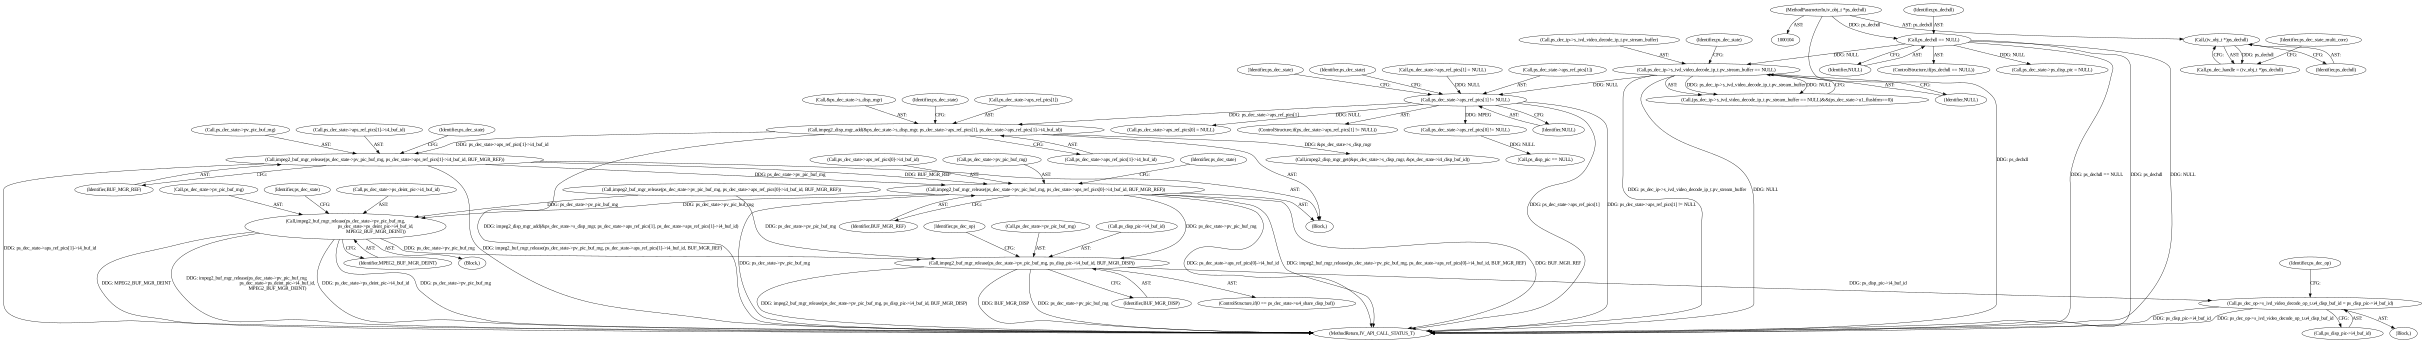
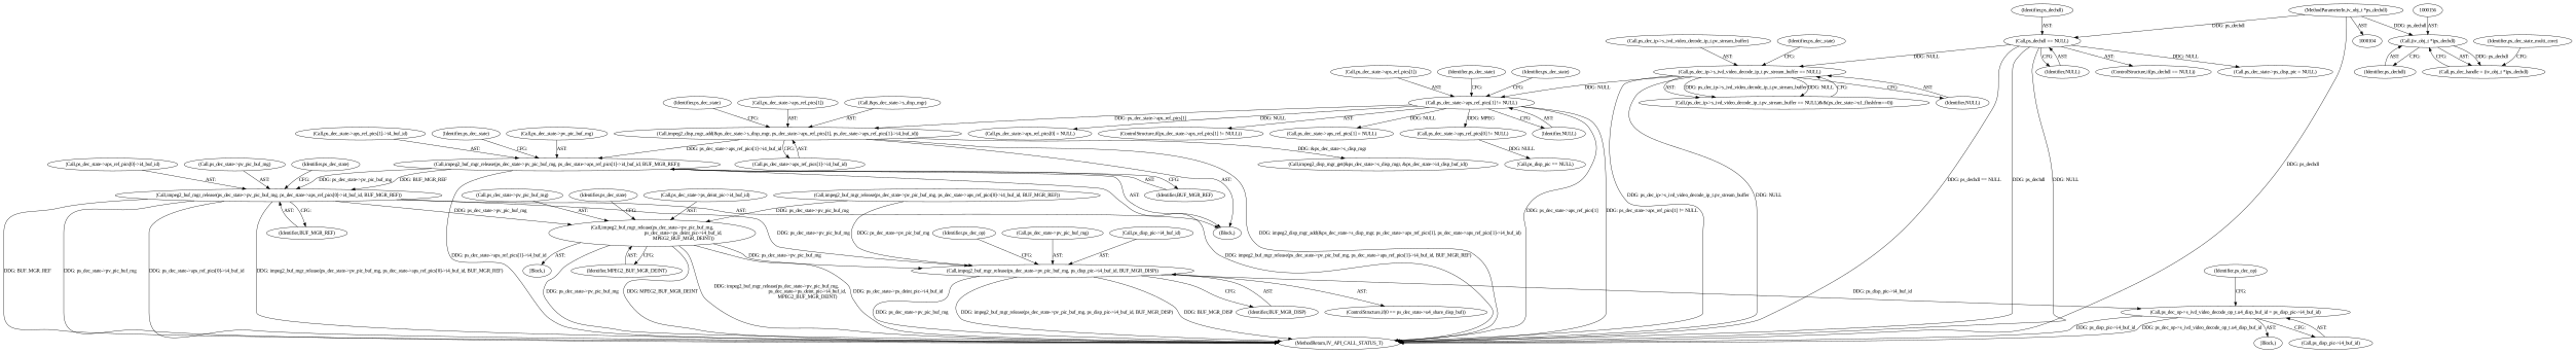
  digraph {
    fontname="Liberation Serif"
    node [fontname="Liberation Serif"]
    edge [fontname="Liberation Serif"]
    n1 [label="(Call,impeg2_buf_mgr_release(ps_dec_state->pv_pic_buf_mg, ps_dec_state->aps_ref_pics[1]->i4_buf_id, BUF_MGR_REF))"]
    n2 [label="(Call,impeg2_buf_mgr_release(ps_dec_state->pv_pic_buf_mg, ps_dec_state->aps_ref_pics[0]->i4_buf_id, BUF_MGR_REF))"]
    n3 [label="(MethodReturn,IV_API_CALL_STATUS_T)"]
    n4 [label="(Block,)"]
    n5 [label="(Identifier,BUF_MGR_REF)"]
    n6 [label="(Call,impeg2_buf_mgr_release(ps_dec_state->pv_pic_buf_mg,\n                                               ps_dec_state->ps_deint_pic->i4_buf_id,\n                                               MPEG2_BUF_MGR_DEINT))"]
    n7 [label="(Call,impeg2_buf_mgr_release(ps_dec_state->pv_pic_buf_mg, ps_disp_pic->i4_buf_id, BUF_MGR_DISP))"]
    n8 [label="(Identifier,BUF_MGR_REF)"]
    n9 [label="(Call,impeg2_disp_mgr_add(&ps_dec_state->s_disp_mgr, ps_dec_state->aps_ref_pics[1], ps_dec_state->aps_ref_pics[1]->i4_buf_id))"]
    n10 [label="(Call,impeg2_disp_mgr_get(&ps_dec_state->s_disp_mgr, &ps_dec_state->i4_disp_buf_id))"]
    n11 [label="(Call,ps_dec_state->aps_ref_pics[1]->i4_buf_id)"]
    n12 [label="(Call,ps_dec_state->aps_ref_pics[1] != NULL)"]
    n13 [label="(Call,ps_dec_state->aps_ref_pics[0] = NULL)"]
    n14 [label="(ControlStructure,if(ps_dec_state->aps_ref_pics[1] != NULL))"]
    n15 [label="(Call,ps_dec_state->aps_ref_pics[1] = NULL)"]
    n16 [label="(Call,ps_dec_state->aps_ref_pics[0] != NULL)"]
    n17 [label="(Identifier,NULL)"]
    n18 [label="(Call,ps_disp_pic == NULL)"]
    n19 [label="(Call,ps_dec_ip->s_ivd_video_decode_ip_t.pv_stream_buffer == NULL)"]
    n20 [label="(Call,(ps_dec_ip->s_ivd_video_decode_ip_t.pv_stream_buffer == NULL)&&(ps_dec_state->u1_flushfrm==0))"]
    n21 [label="(Identifier,NULL)"]
    n22 [label="(Call,ps_dechdl == NULL)"]
    n23 [label="(Identifier,NULL)"]
    n24 [label="(ControlStructure,if(ps_dechdl == NULL))"]
    n25 [label="(Call,ps_dec_state->ps_disp_pic = NULL)"]
    n26 [label="(Call,(iv_obj_t *)ps_dechdl)"]
    n27 [label="(Call,ps_dec_handle = (iv_obj_t *)ps_dechdl)"]
    n28 [label="(Identifier,ps_dechdl)"]
    n29 [label="(MethodParameterIn,iv_obj_t *ps_dechdl)"]
    1000104
    n31 [label="(Identifier,MPEG2_BUF_MGR_DEINT)"]
    n32 [label="(Block,)"]
    n33 [label="(Call,ps_dec_op->s_ivd_video_decode_op_t.u4_disp_buf_id = ps_disp_pic->i4_buf_id)"]
    n34 [label="(Identifier,BUF_MGR_DISP)"]
    n35 [label="(ControlStructure,if(0 == ps_dec_state->u4_share_disp_buf))"]
    n36 [label="(Block,)"]
    n37 [label="(Call,ps_disp_pic->i4_buf_id)"]
    n38 [label="(Call,&ps_dec_state->s_disp_mgr)"]
    n39 [label="(Call,ps_dec_state->pv_pic_buf_mg)"]
    n40 [label="(Call,ps_dec_state->aps_ref_pics[0]->i4_buf_id)"]
    n41 [label="(Identifier,ps_dec_op)"]
    n42 [label="(Identifier,ps_dechdl)"]
    n43 [label="(Call,ps_dec_state->ps_deint_pic->i4_buf_id)"]
    n44 [label="(Call,ps_dec_state->pv_pic_buf_mg)"]
    n45 [label="(Call,ps_dec_state->pv_pic_buf_mg)"]
    n46 [label="(Call,ps_dec_state->aps_ref_pics[1])"]
    n47 [label="(Identifier,ps_dec_state)"]
    n48 [label="(Call,ps_dec_state->aps_ref_pics[1]->i4_buf_id)"]
    n49 [label="(Identifier,ps_dec_state)"]
    n50 [label="(Call,ps_disp_pic->i4_buf_id)"]
    n51 [label="(Call,ps_dec_ip->s_ivd_video_decode_ip_t.pv_stream_buffer)"]
    n52 [label="(Identifier,ps_dec_state)"]
    n53 [label="(Identifier,ps_dec_state)"]
    n54 [label="(Identifier,ps_dec_state)"]
    n55 [label="(Call,impeg2_buf_mgr_release(ps_dec_state->pv_pic_buf_mg, ps_dec_state->aps_ref_pics[0]->i4_buf_id, BUF_MGR_REF))"]
    n56 [label="(Identifier,ps_dec_state_multi_core)"]
    n57 [label="(Identifier,ps_dec_op)"]
    n58 [label="(Call,ps_dec_state->aps_ref_pics[1])"]
    n59 [label="(Call,ps_dec_state->pv_pic_buf_mg)"]
    n60 [label="(Identifier,ps_dec_state)"]
    n61 [label="(Identifier,ps_dec_state)"]
+   1000156
    n1 -> n2 [label="DDG: ps_dec_state->pv_pic_buf_mg"]
    n1 -> n2 [label="DDG: BUF_MGR_REF"]
    n1 -> n3 [label="DDG: ps_dec_state->aps_ref_pics[1]->i4_buf_id"]
    n1 -> n3 [label="DDG: impeg2_buf_mgr_release(ps_dec_state->pv_pic_buf_mg, ps_dec_state->aps_ref_pics[1]->i4_buf_id, BUF_MGR_REF)"]
    n1 -> n4 [label="AST: "]
    n1 -> n5 [label="CFG: "]
    n2 -> n3 [label="DDG: BUF_MGR_REF"]
    n2 -> n3 [label="DDG: ps_dec_state->pv_pic_buf_mg"]
    n2 -> n3 [label="DDG: ps_dec_state->aps_ref_pics[0]->i4_buf_id"]
    n2 -> n3 [label="DDG: impeg2_buf_mgr_release(ps_dec_state->pv_pic_buf_mg, ps_dec_state->aps_ref_pics[0]->i4_buf_id, BUF_MGR_REF)"]
    n2 -> n4 [label="AST: "]
    n2 -> n6 [label="DDG: ps_dec_state->pv_pic_buf_mg"]
    n2 -> n7 [label="DDG: ps_dec_state->pv_pic_buf_mg"]
    n2 -> n8 [label="CFG: "]
    n5 -> n1 [label="AST: "]
    n6 -> n3 [label="DDG: ps_dec_state->pv_pic_buf_mg"]
    n6 -> n3 [label="DDG: MPEG2_BUF_MGR_DEINT"]
    n6 -> n3 [label="DDG: impeg2_buf_mgr_release(ps_dec_state->pv_pic_buf_mg,\n                                               ps_dec_state->ps_deint_pic->i4_buf_id,\n                                               MPEG2_BUF_MGR_DEINT)"]
    n6 -> n3 [label="DDG: ps_dec_state->ps_deint_pic->i4_buf_id"]
    n6 -> n7 [label="DDG: ps_dec_state->pv_pic_buf_mg"]
    n6 -> n31 [label="CFG: "]
    n6 -> n32 [label="AST: "]
    n7 -> n3 [label="DDG: ps_dec_state->pv_pic_buf_mg"]
    n7 -> n3 [label="DDG: impeg2_buf_mgr_release(ps_dec_state->pv_pic_buf_mg, ps_disp_pic->i4_buf_id, BUF_MGR_DISP)"]
    n7 -> n3 [label="DDG: BUF_MGR_DISP"]
    n7 -> n33 [label="DDG: ps_disp_pic->i4_buf_id"]
    n7 -> n34 [label="CFG: "]
    n7 -> n35 [label="AST: "]
    n8 -> n2 [label="AST: "]
    n9 -> n1 [label="DDG: ps_dec_state->aps_ref_pics[1]->i4_buf_id"]
    n9 -> n3 [label="DDG: impeg2_disp_mgr_add(&ps_dec_state->s_disp_mgr, ps_dec_state->aps_ref_pics[1], ps_dec_state->aps_ref_pics[1]->i4_buf_id)"]
    n9 -> n4 [label="AST: "]
    n9 -> n10 [label="DDG: &ps_dec_state->s_disp_mgr"]
    n9 -> n11 [label="CFG: "]
    n11 -> n9 [label="AST: "]
    n12 -> n3 [label="DDG: ps_dec_state->aps_ref_pics[1]"]
    n12 -> n3 [label="DDG: ps_dec_state->aps_ref_pics[1] != NULL"]
    n12 -> n9 [label="DDG: ps_dec_state->aps_ref_pics[1]"]
    n12 -> n13 [label="DDG: NULL"]
    n12 -> n14 [label="AST: "]
-   n15 -> n12 [label="DDG: NULL"]
+   n12 -> n15 [label="DDG: NULL"]
    n12 -> n16 [label="DDG: MPEG"]
    n12 -> n17 [label="CFG: "]
    n16 -> n18 [label="DDG: NULL"]
    n17 -> n12 [label="AST: "]
    n19 -> n3 [label="DDG: ps_dec_ip->s_ivd_video_decode_ip_t.pv_stream_buffer"]
    n19 -> n3 [label="DDG: NULL"]
    n19 -> n12 [label="DDG: NULL"]
    n19 -> n20 [label="AST: "]
    n19 -> n20 [label="DDG: ps_dec_ip->s_ivd_video_decode_ip_t.pv_stream_buffer"]
    n19 -> n20 [label="DDG: NULL"]
    n19 -> n21 [label="CFG: "]
    n20 -> n19 [label="CFG: "]
    n21 -> n19 [label="AST: "]
    n22 -> n3 [label="DDG: ps_dechdl == NULL"]
    n22 -> n3 [label="DDG: ps_dechdl"]
    n22 -> n3 [label="DDG: NULL"]
    n22 -> n19 [label="DDG: NULL"]
    n22 -> n23 [label="CFG: "]
    n22 -> n24 [label="AST: "]
    n22 -> n25 [label="DDG: NULL"]
    n23 -> n22 [label="AST: "]
    n26 -> n27 [label="AST: "]
    n26 -> n27 [label="DDG: ps_dechdl"]
    n26 -> n28 [label="CFG: "]
    n27 -> n26 [label="CFG: "]
    n28 -> n26 [label="AST: "]
    n29 -> n3 [label="DDG: ps_dechdl"]
    n29 -> n22 [label="DDG: ps_dechdl"]
-   n29 -> n26 [label="AST: ps_dechdl"]
+   n29 -> n26 [label="DDG: ps_dechdl"]
    n29 -> 1000104 [label="AST: "]
    n31 -> n6 [label="AST: "]
    n33 -> n3 [label="DDG: ps_disp_pic->i4_buf_id"]
    n33 -> n3 [label="DDG: ps_dec_op->s_ivd_video_decode_op_t.u4_disp_buf_id"]
    n33 -> n36 [label="AST: "]
    n33 -> n37 [label="CFG: "]
    n34 -> n7 [label="AST: "]
    n37 -> n33 [label="AST: "]
    n38 -> n9 [label="AST: "]
    n39 -> n1 [label="AST: "]
    n40 -> n2 [label="AST: "]
    n41 -> n7 [label="CFG: "]
    n42 -> n22 [label="AST: "]
    n43 -> n6 [label="AST: "]
    n44 -> n2 [label="AST: "]
    n45 -> n7 [label="AST: "]
    n46 -> n12 [label="AST: "]
    n47 -> n12 [label="CFG: "]
    n48 -> n1 [label="AST: "]
    n49 -> n2 [label="CFG: "]
    n50 -> n7 [label="AST: "]
    n51 -> n19 [label="AST: "]
    n52 -> n12 [label="CFG: "]
    n53 -> n1 [label="CFG: "]
    n54 -> n9 [label="CFG: "]
    n55 -> n6 [label="DDG: ps_dec_state->pv_pic_buf_mg"]
    n55 -> n7 [label="DDG: ps_dec_state->pv_pic_buf_mg"]
    n56 -> n27 [label="CFG: "]
    n57 -> n33 [label="CFG: "]
    n58 -> n9 [label="AST: "]
    n59 -> n6 [label="AST: "]
    n60 -> n19 [label="CFG: "]
    n61 -> n6 [label="CFG: "]
+   1000156 -> n26 [label="AST: "]
  }
